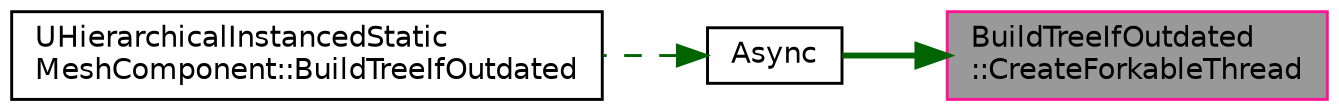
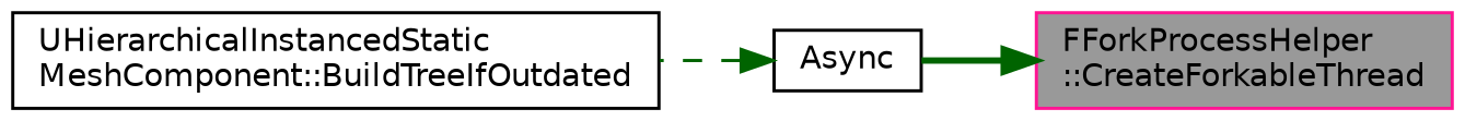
  digraph {
    rankdir=RL
    node [color=black fillcolor=white fontname=Helvetica fontsize=10 shape=box style=filled]
    edge [color=darkgreen dir=back fontname=Helvetica fontsize=10 labelfontname=Helvetica labelfontsize=10]
-   n1 [color=deeppink fillcolor=grey60 fontcolor=black height=0.2 label="BuildTreeIfOutdated\l::CreateForkableThread" width=0.4]
+   n1 [color=deeppink fillcolor=grey60 fontcolor=black height=0.2 label="FForkProcessHelper\l::CreateForkableThread" width=0.4]
    n2 [height=0.2 label=Async width=0.4]
    n3 [height=0.2 label="UHierarchicalInstancedStatic\lMeshComponent::BuildTreeIfOutdated" width=0.4]
    n1 -> n2 [style=bold]
    n2 -> n3 [style=dashed]
  }
